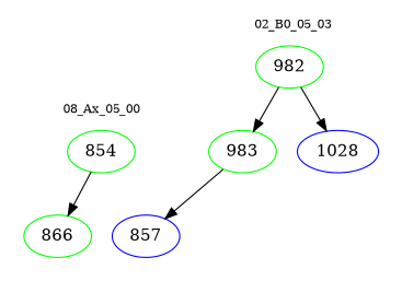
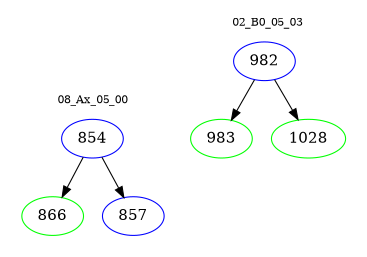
  digraph {
    node [color=green]
    edge [color=black]
-   n1 [label=854]
+   n1 [color=blue label=854]
    n2 [label=866]
    n3 [color=blue label=857]
-   n4 [label=982]
+   n4 [color=blue label=982]
    n5 [label=983]
-   n6 [color=blue label=1028]
+   n6 [label=1028]
    subgraph cluster_1 {
      color=white
      fontsize=10
      label="08_Ax_05_00"
      n1
      n2
      n3
    }
    subgraph cluster_2 {
      color=white
      fontsize=10
      label="02_B0_05_03"
      n4
      n5
      n6
    }
    n1 -> n2
-   n5 -> n3
+   n1 -> n3
    n4 -> n5
    n4 -> n6
  }
